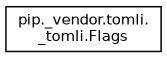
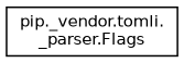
  digraph {
    rankdir=LR
-   n1 [color=black fillcolor=white fontname=Helvetica fontsize=10 height=0.2 label="pip._vendor.tomli.\l_tomli.Flags" shape=record style=filled width=0.4]
+   n1 [color=black fillcolor=white fontname=Helvetica fontsize=10 height=0.2 label="pip._vendor.tomli.\l_parser.Flags" shape=record style=filled width=0.4]
  }
